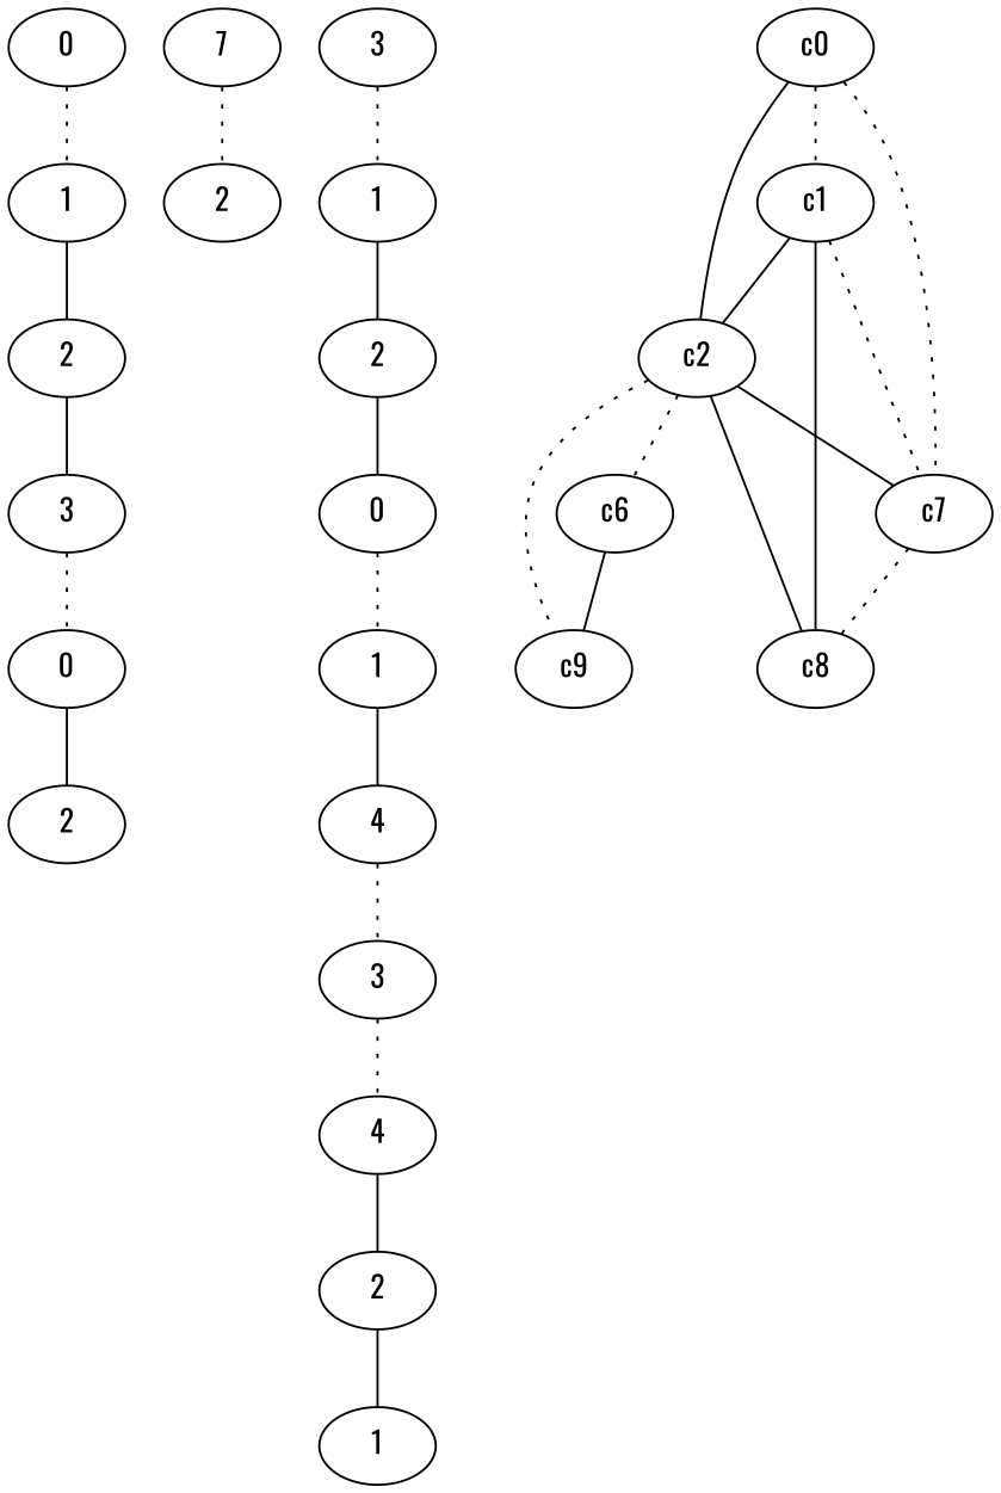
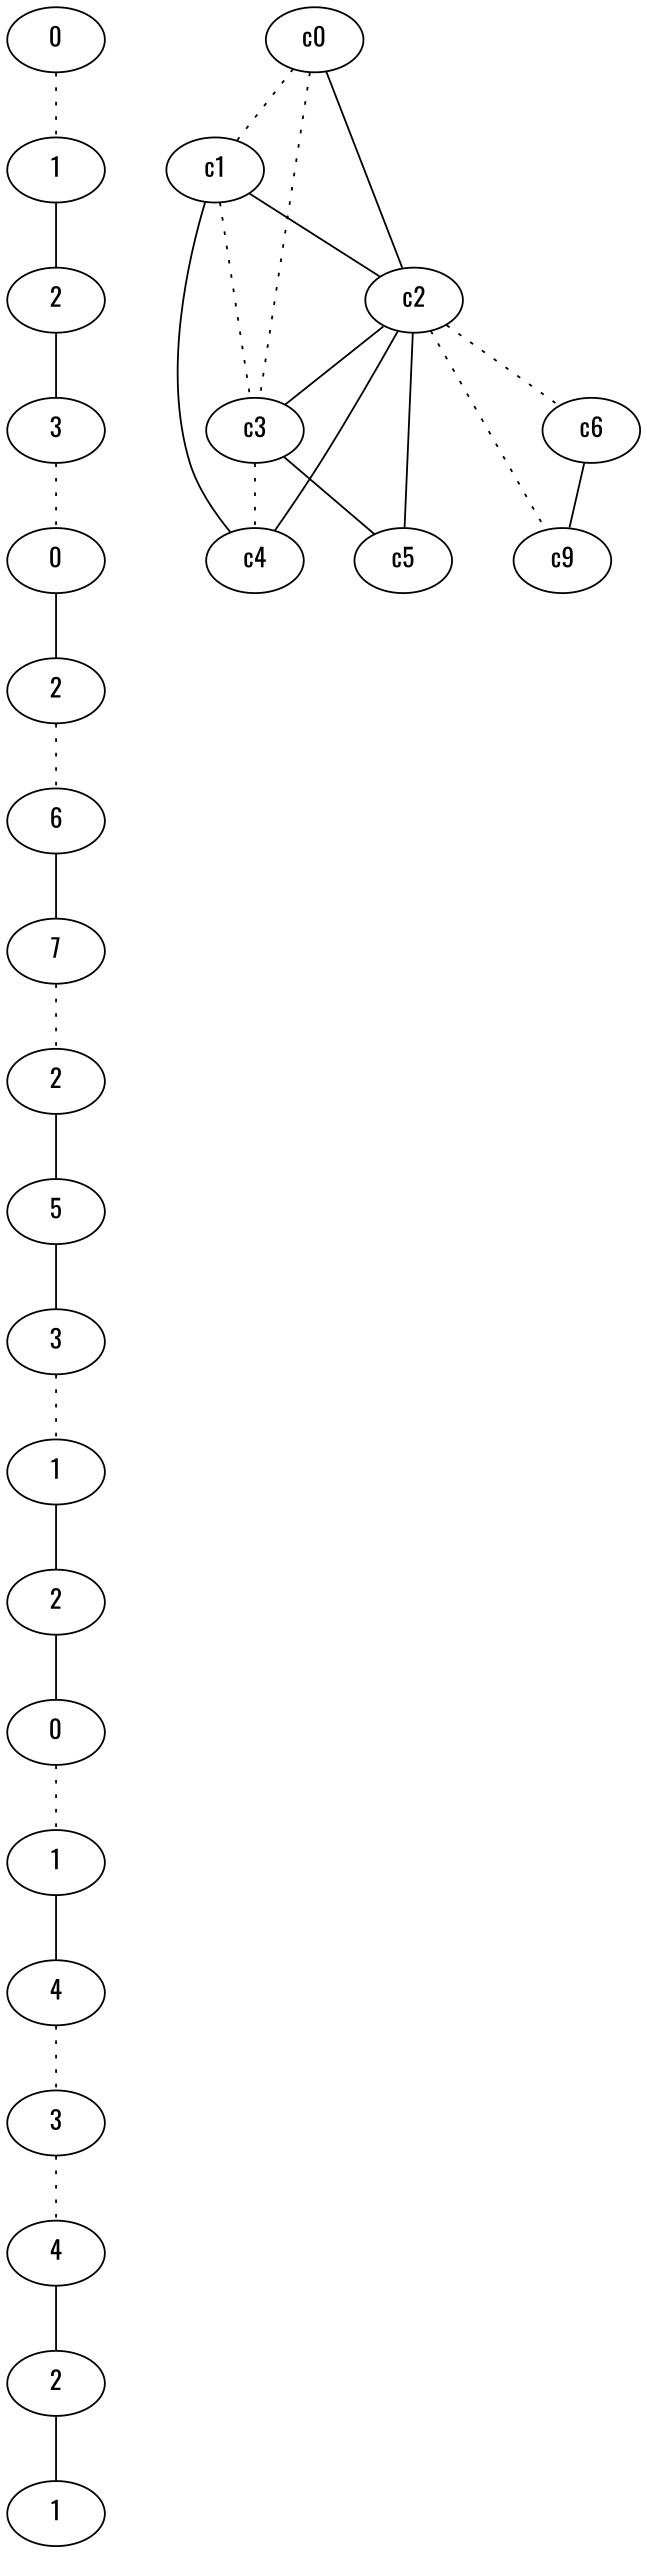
  graph {
    fontname=Oswald
    node [fontname=Oswald]
    edge [fontname=Oswald]
    n1 [label=0]
    n2 [label=1]
    n3 [label=2]
    n4 [label=3]
    n5 [label=0]
    n6 [label=2]
+   n7 [label=6]
    n8 [label=7]
    n9 [label=2]
+   n10 [label=5]
    n11 [label=3]
    n12 [label=1]
    n13 [label=2]
    n14 [label=0]
    n15 [label=1]
    n16 [label=4]
    n17 [label=3]
    n18 [label=4]
    n19 [label=2]
    n20 [label=1]
    c0
    c1
    c2
-   c3 [label=c7]
-   c4 [label=c8]
+   c3
+   c4
+   c5
    c6
    n28 [label=c9]
    n1 -- n2 [style=dotted]
    n2 -- n3
    n3 -- n4
    n4 -- n5 [style=dotted]
    n5 -- n6
+   n6 -- n7 [style=dotted]
+   n7 -- n8
    n8 -- n9 [style=dotted]
+   n9 -- n10
+   n10 -- n11
    n11 -- n12 [style=dotted]
    n12 -- n13
    n13 -- n14
    n14 -- n15 [style=dotted]
    n15 -- n16
    n16 -- n17 [style=dotted]
    n17 -- n18 [style=dotted]
    n18 -- n19
    n19 -- n20
    c0 -- c1 [style=dotted]
    c0 -- c2
    c0 -- c3 [style=dotted]
    c1 -- c2
    c1 -- c3 [style=dotted]
    c1 -- c4
    c2 -- c3
    c2 -- c4
+   c2 -- c5
    c2 -- c6 [style=dotted]
    c2 -- n28 [style=dotted]
    c3 -- c4 [style=dotted]
+   c3 -- c5
    c6 -- n28
  }
